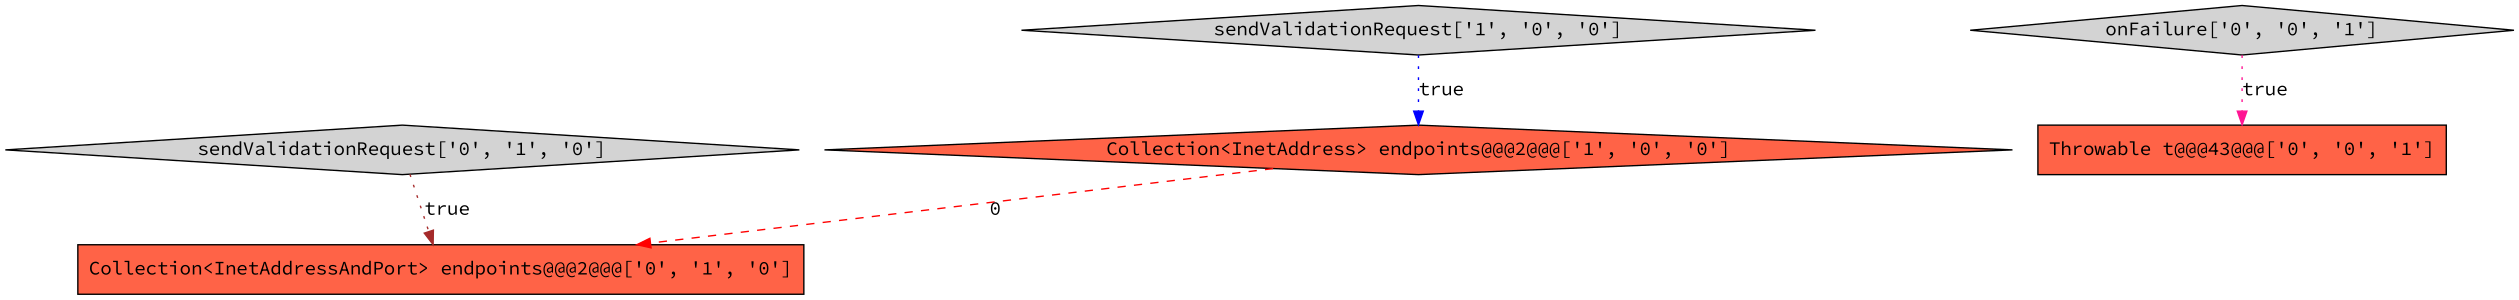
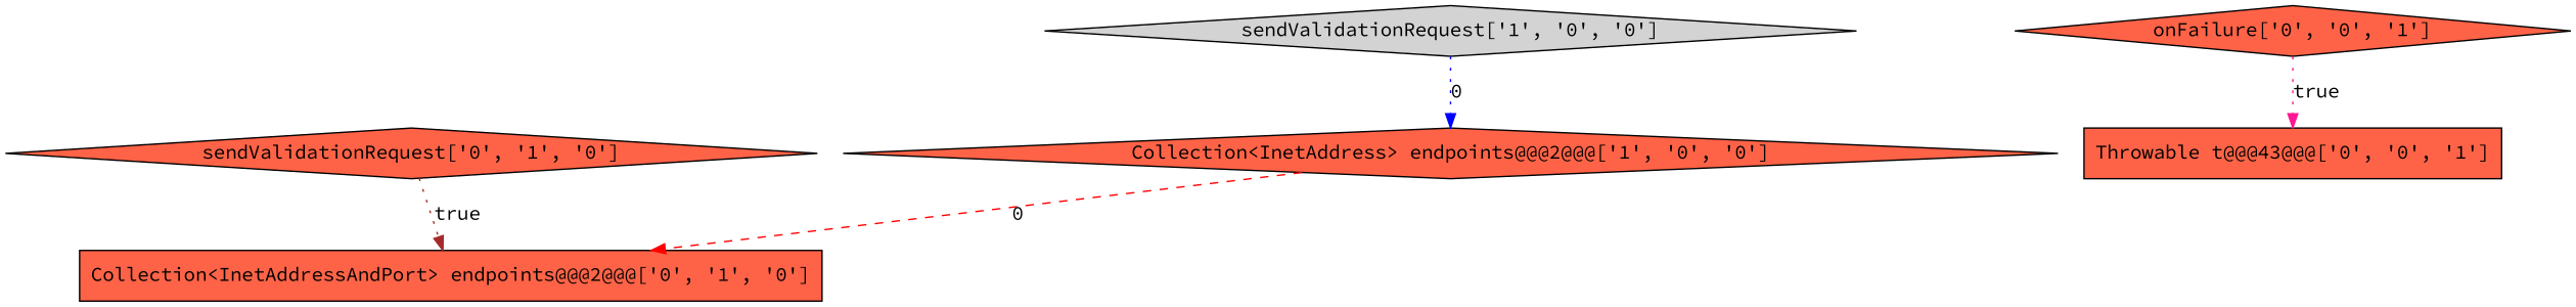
  digraph {
    fontname="Source Code Pro"
    node [fillcolor=lightgray fontname="Source Code Pro" shape=diamond style=filled]
    edge [fontname="Source Code Pro" style=dotted]
-   n1 [label="sendValidationRequest['0', '1', '0']"]
+   n1 [fillcolor=tomato label="sendValidationRequest['0', '1', '0']"]
    n2 [fillcolor=tomato label="Collection<InetAddressAndPort> endpoints@@@2@@@['0', '1', '0']" shape=box]
    n3 [fillcolor=tomato label="Throwable t@@@43@@@['0', '0', '1']" shape=box]
    n4 [fillcolor=tomato label="Collection<InetAddress> endpoints@@@2@@@['1', '0', '0']"]
-   n5 [label="onFailure['0', '0', '1']"]
+   n5 [fillcolor=tomato label="onFailure['0', '0', '1']"]
    n6 [label="sendValidationRequest['1', '0', '0']"]
    n1 -> n2 [color=brown label=true]
    n4 -> n2 [color=red label=0 style=dashed]
    n5 -> n3 [color=deeppink label=true]
-   n6 -> n4 [color=blue label=true]
+   n6 -> n4 [color=blue label=0]
  }
